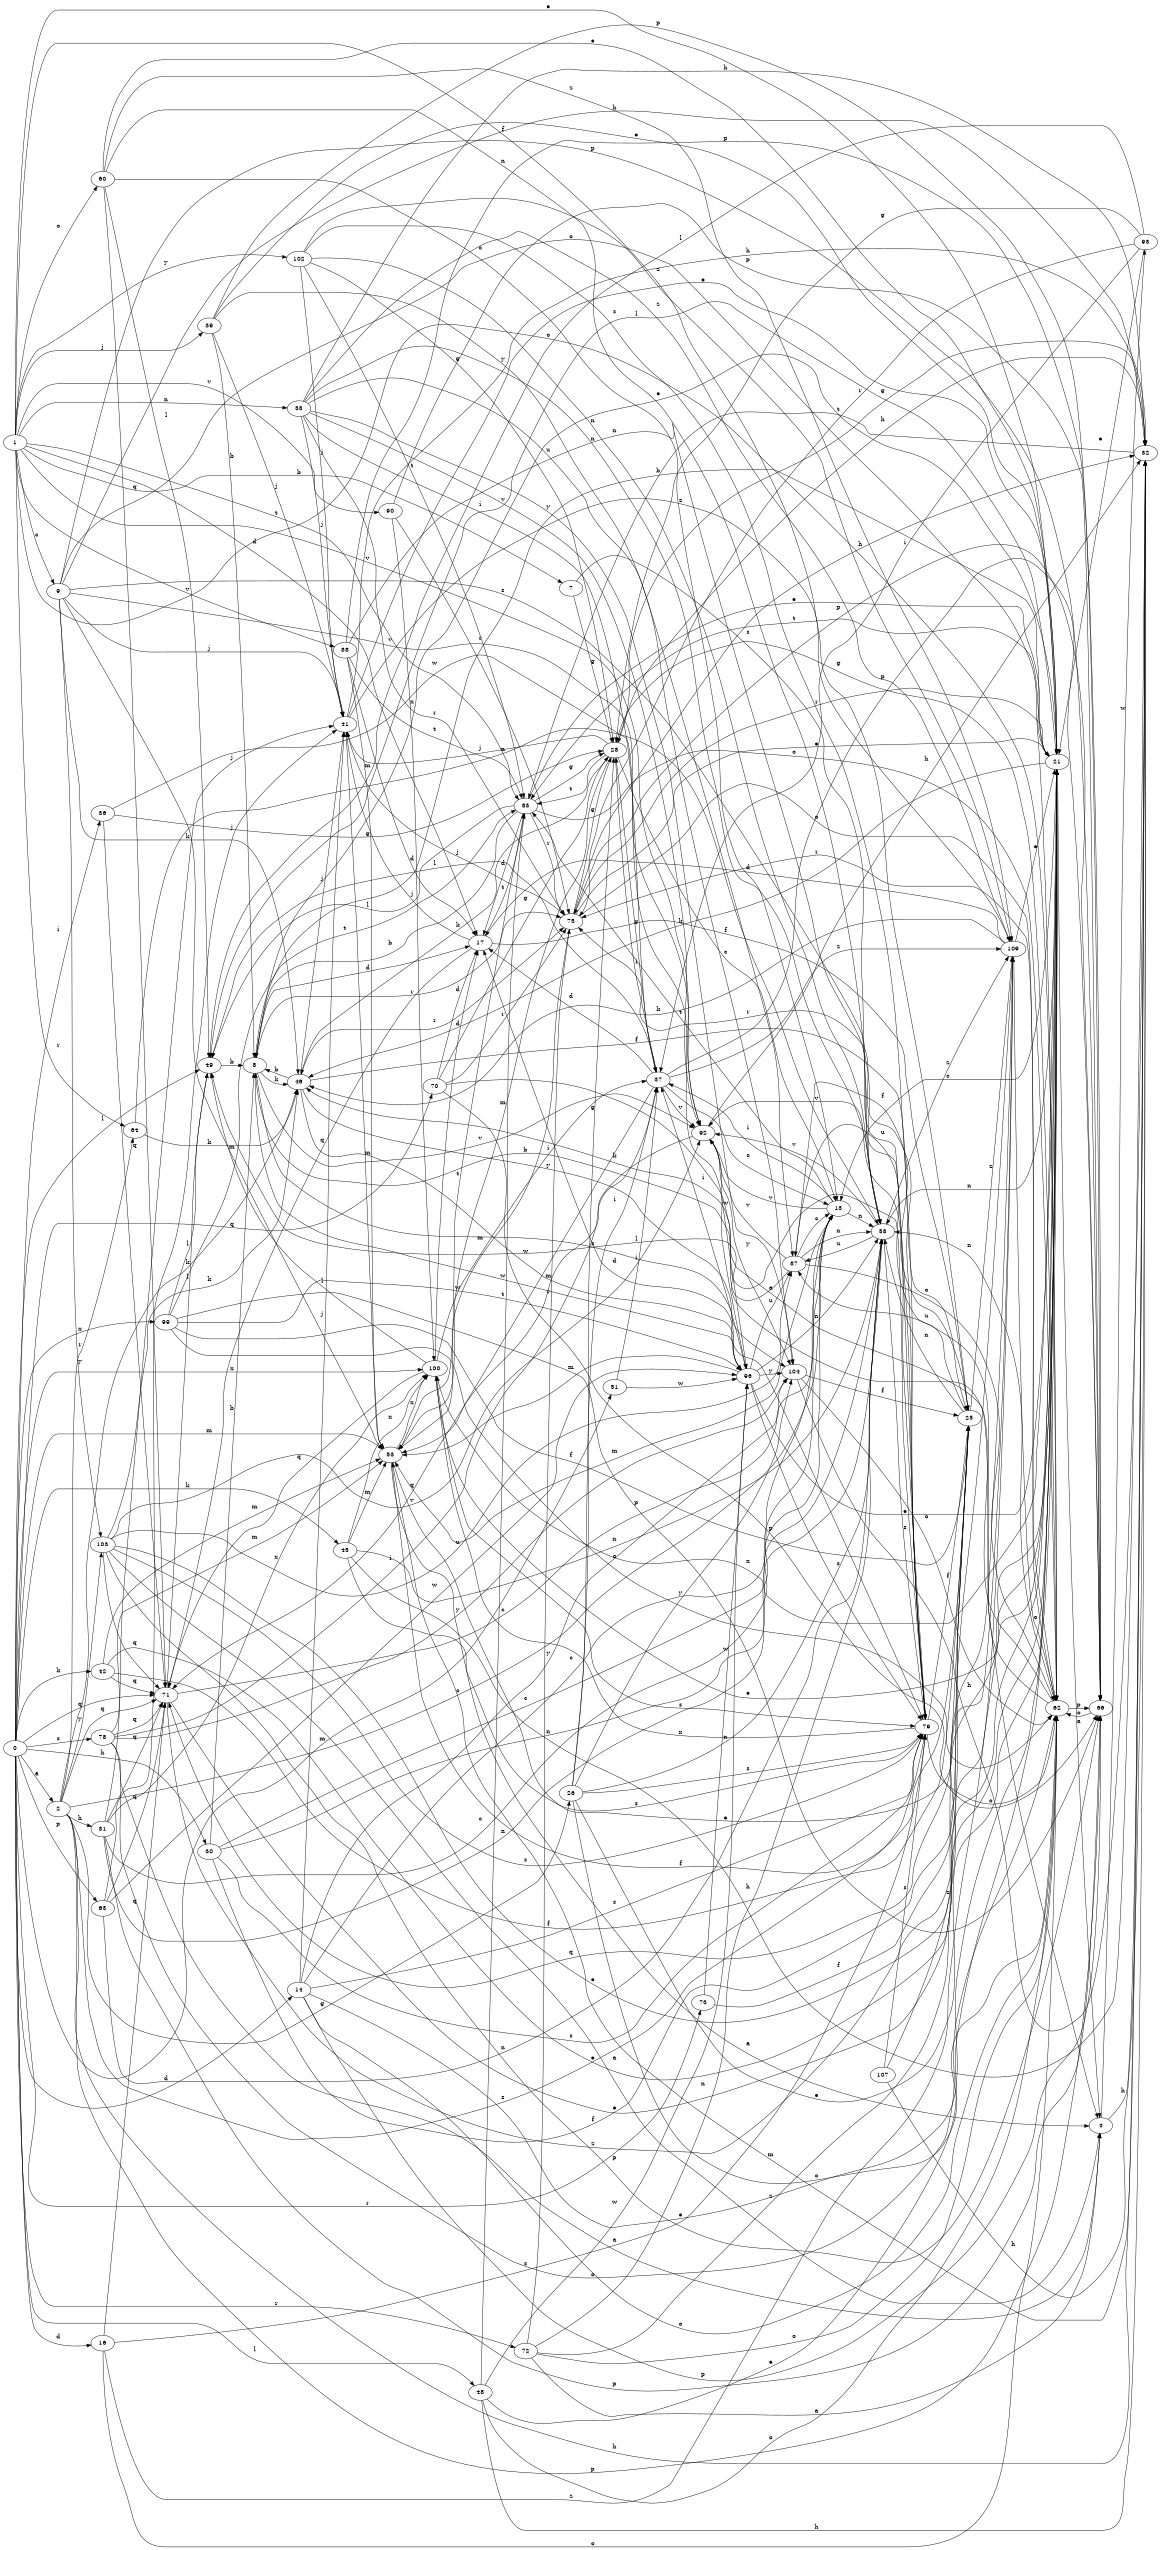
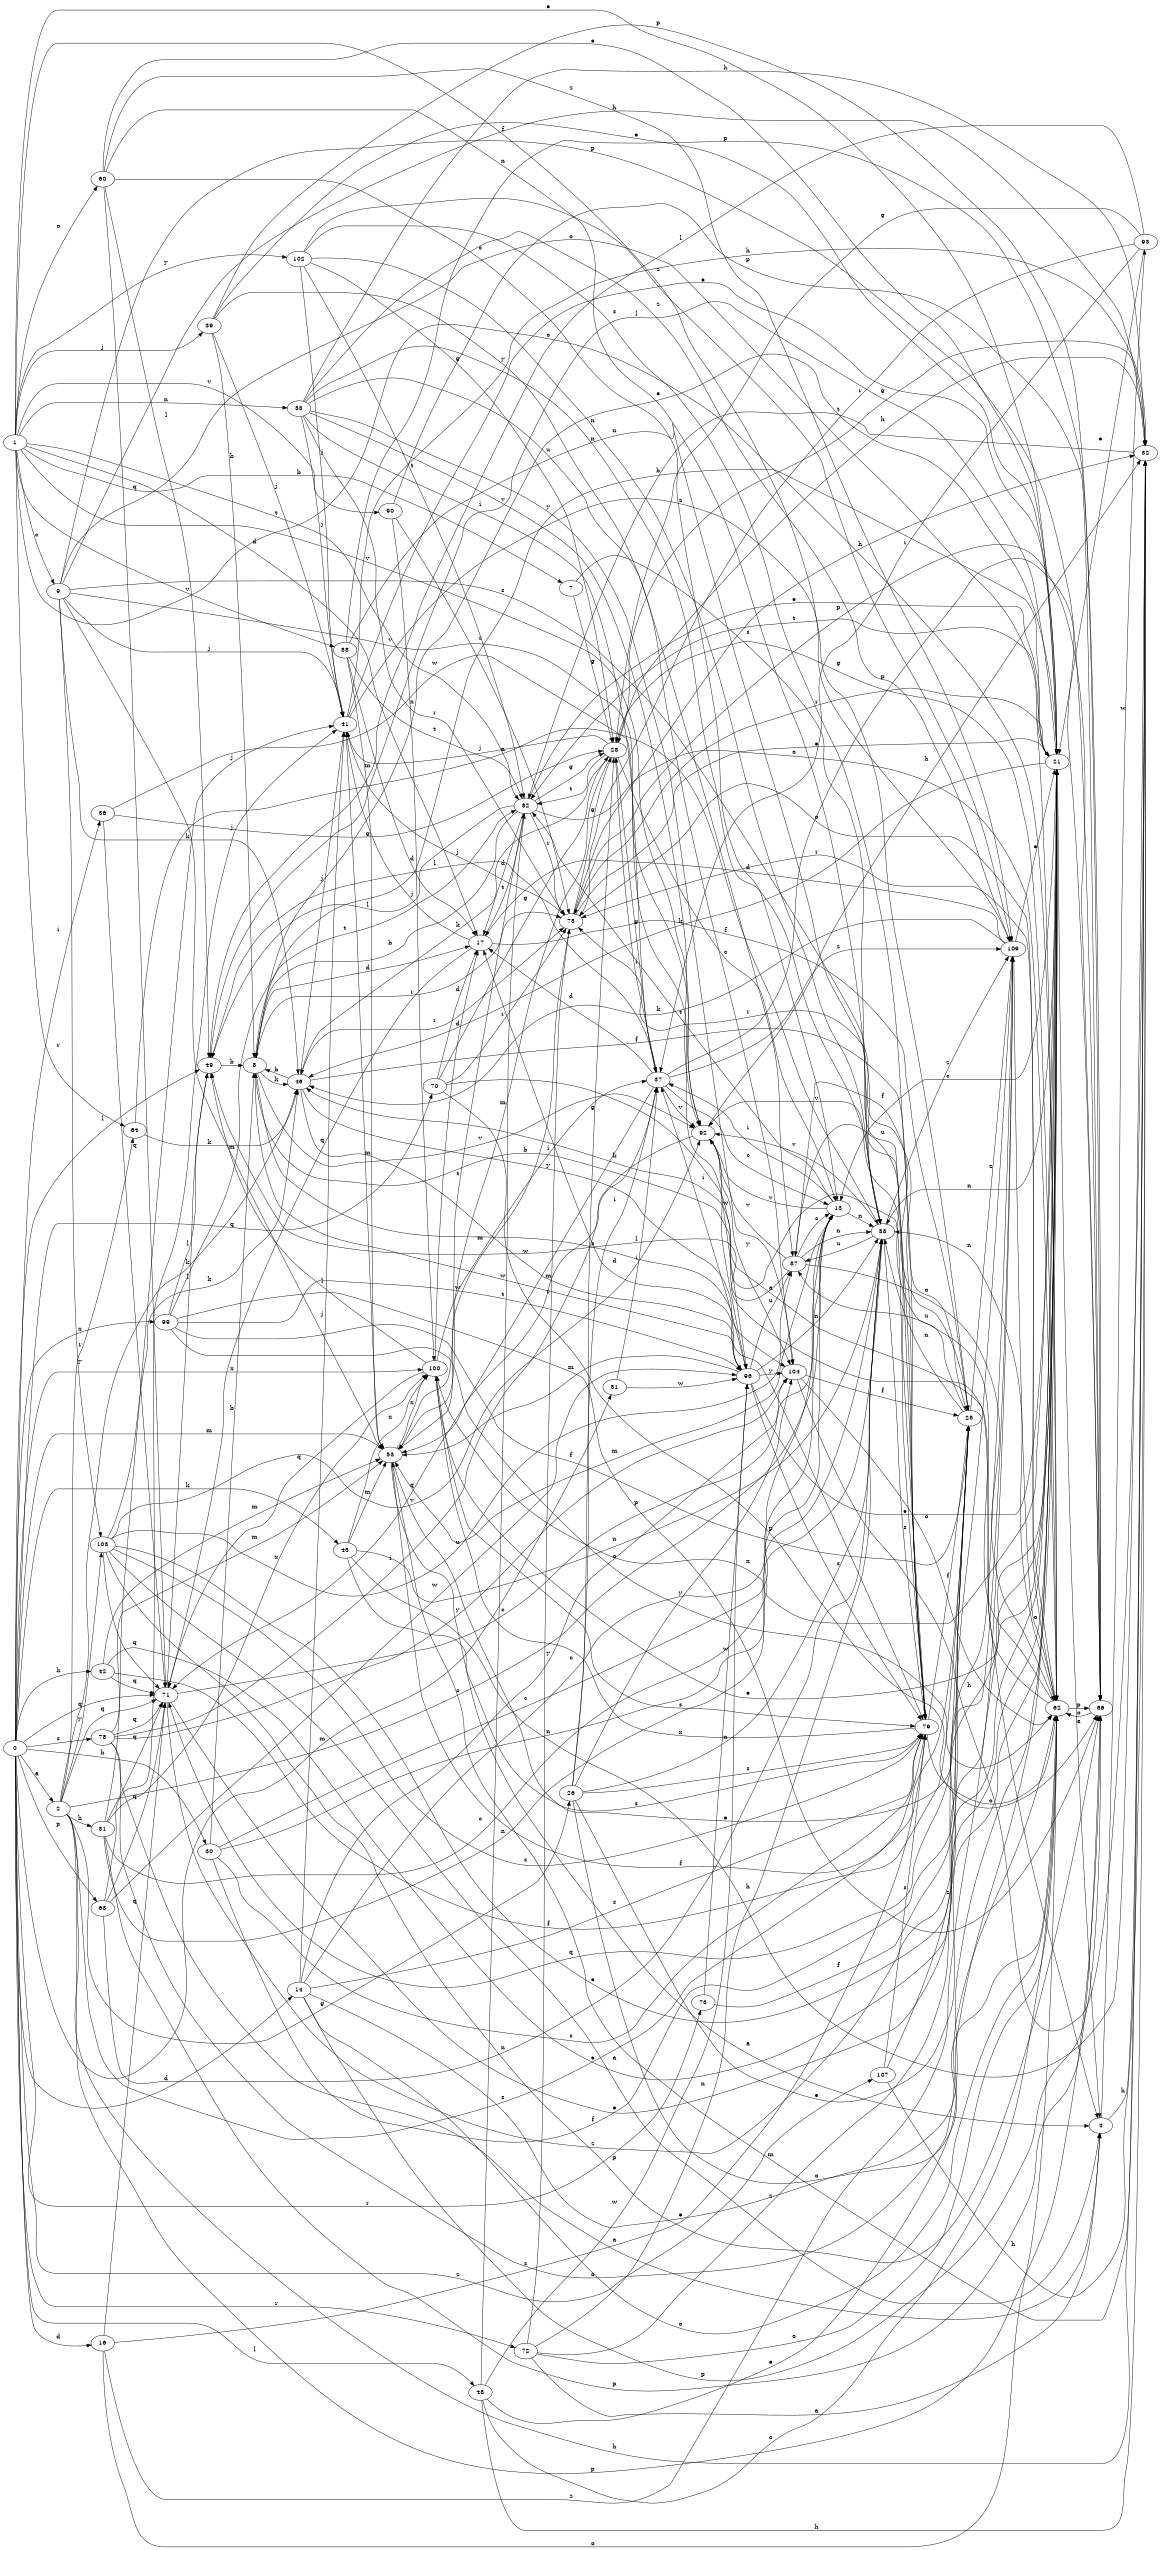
  strict digraph {
    rankdir=LR
    0
    2
    14
    16
    30
    36
    42
    45
    48
    49
    51
    53
    63
    70
    71
    72
    73
    78
    99
    100
    107
    n22 [label=64]
    13
    26
    31
    32
    46
    66
    79
    103
    21
    62
    41
    104
    109
    25
    8
    58
    28
    96
-   83
+   83 [label=82]
    37
    4
    17
    75
    1
    7
    9
    39
    55
    60
    88
    90
    92
    102
    87
    93
    0 -> 2 [label=a]
    0 -> 14 [label=d]
    0 -> 16 [label=d]
    0 -> 30 [label=h]
    0 -> 36 [label=i]
    0 -> 42 [label=k]
    0 -> 45 [label=k]
    0 -> 48 [label=l]
    0 -> 49 [label=l]
    0 -> 51 [label=m]
    0 -> 53 [label=m]
    0 -> 63 [label=p]
    0 -> 70 [label=q]
    0 -> 71 [label=q]
    0 -> 72 [label=r]
    0 -> 73 [label=r]
    0 -> 78 [label=s]
    0 -> 99 [label=x]
    0 -> 100 [label=x]
+   0 -> 107 [label=z]
    2 -> 71 [label=q]
    2 -> n22 [label=r]
    2 -> 13 [label=c]
    2 -> 26 [label=g]
    2 -> 31 [label=h]
    2 -> 32 [label=h]
    2 -> 46 [label=k]
    2 -> 66 [label=p]
    2 -> 79 [label=s]
    2 -> 103 [label=y]
    14 -> 13 [label=c]
    14 -> 66 [label=p]
    14 -> 79 [label=s]
    14 -> 21 [label=e]
    14 -> 62 [label=o]
    14 -> 41 [label=j]
    14 -> 104 [label=y]
    16 -> 71 [label=q]
    16 -> 79 [label=s]
    16 -> 62 [label=o]
    16 -> 109 [label=z]
    30 -> 13 [label=c]
    30 -> 79 [label=s]
    30 -> 25 [label=f]
    30 -> 8 [label=b]
    30 -> 58 [label=n]
    36 -> 71 [label=q]
    36 -> 28 [label=g]
    36 -> 96 [label=w]
    42 -> 53 [label=m]
    42 -> 71 [label=q]
    42 -> 21 [label=e]
    42 -> 25 [label=f]
    45 -> 53 [label=m]
    45 -> 100 [label=x]
    45 -> 32 [label=h]
    45 -> 79 [label=s]
    45 -> 58 [label=n]
    48 -> 32 [label=h]
    48 -> 21 [label=e]
    48 -> 62 [label=o]
    48 -> 96 [label=w]
    48 -> 83 [label=t]
    49 -> 8 [label=b]
    51 -> 96 [label=w]
    51 -> 37 [label=i]
    53 -> 100 [label=x]
    53 -> 21 [label=e]
    53 -> 25 [label=f]
    53 -> 83 [label=t]
    53 -> 4 [label=a]
    63 -> 71 [label=q]
    63 -> 41 [label=j]
    63 -> 58 [label=n]
    63 -> 96 [label=w]
    70 -> 66 [label=p]
    70 -> 28 [label=g]
    70 -> 4 [label=a]
    70 -> 17 [label=d]
    70 -> 75 [label=r]
    71 -> 49 [label=l]
    71 -> 13 [label=c]
    71 -> 21 [label=e]
    71 -> 109 [label=z]
    72 -> 62 [label=o]
    72 -> 109 [label=z]
    72 -> 58 [label=n]
    72 -> 4 [label=a]
    72 -> 75 [label=r]
    73 -> 25 [label=f]
    73 -> 96 [label=w]
    78 -> 53 [label=m]
    78 -> 71 [label=q]
    78 -> 62 [label=o]
    78 -> 104 [label=y]
    78 -> 37 [label=i]
    78 -> 4 [label=a]
    99 -> 49 [label=l]
    99 -> 66 [label=p]
    99 -> 62 [label=o]
    99 -> 25 [label=f]
    99 -> 96 [label=w]
    99 -> 83 [label=t]
    100 -> 49 [label=l]
    100 -> 71 [label=q]
    100 -> 79 [label=s]
    100 -> 21 [label=e]
    100 -> 37 [label=i]
    100 -> 17 [label=d]
    107 -> 32 [label=h]
    107 -> 79 [label=s]
    107 -> 109 [label=z]
    n22 -> 46 [label=k]
    n22 -> 58 [label=n]
    13 -> 53 [label=m]
    13 -> 58 [label=n]
    13 -> 83 [label=t]
    13 -> 37 [label=i]
    13 -> 92 [label=v]
    26 -> 79 [label=s]
    26 -> 21 [label=e]
    26 -> 62 [label=o]
    26 -> 104 [label=y]
    26 -> 58 [label=n]
    26 -> 28 [label=g]
    26 -> 37 [label=i]
    31 -> 71 [label=q]
    31 -> 100 [label=x]
    31 -> 13 [label=c]
    31 -> 66 [label=p]
    31 -> 41 [label=j]
    31 -> 58 [label=n]
    32 -> 53 [label=m]
    32 -> 28 [label=g]
    32 -> 83 [label=t]
    46 -> 41 [label=j]
    46 -> 104 [label=y]
    46 -> 25 [label=f]
    46 -> 8 [label=b]
    46 -> 96 [label=w]
    46 -> 75 [label=r]
    66 -> 62 [label=o]
    79 -> 100 [label=x]
    79 -> 46 [label=k]
    79 -> 62 [label=o]
    79 -> 25 [label=f]
    79 -> 75 [label=r]
    79 -> 92 [label=v]
    103 -> 71 [label=q]
    103 -> 46 [label=k]
    103 -> 66 [label=p]
    103 -> 79 [label=s]
    103 -> 21 [label=e]
    103 -> 4 [label=a]
    103 -> 92 [label=v]
    103 -> 87 [label=u]
    21 -> 49 [label=l]
    21 -> 100 [label=x]
    21 -> 13 [label=c]
    21 -> 46 [label=k]
    21 -> 8 [label=b]
    21 -> 58 [label=n]
    21 -> 83 [label=t]
    21 -> 4 [label=a]
    21 -> 75 [label=r]
    62 -> 49 [label=l]
    62 -> 66 [label=p]
    62 -> 58 [label=n]
    62 -> 28 [label=g]
    62 -> 75 [label=r]
    62 -> 87 [label=u]
    41 -> 53 [label=m]
    41 -> 32 [label=h]
    41 -> 21 [label=e]
    41 -> 109 [label=z]
    104 -> 32 [label=h]
    104 -> 62 [label=o]
    104 -> 25 [label=f]
    109 -> 46 [label=k]
    109 -> 21 [label=e]
    109 -> 62 [label=o]
    109 -> 17 [label=d]
    25 -> 71 [label=q]
    25 -> 109 [label=z]
    25 -> 58 [label=n]
    25 -> 87 [label=u]
    8 -> 46 [label=k]
    8 -> 79 [label=s]
    8 -> 21 [label=e]
    8 -> 96 [label=w]
    8 -> 17 [label=d]
    8 -> 75 [label=r]
    8 -> 92 [label=v]
    58 -> 79 [label=s]
    58 -> 109 [label=z]
    58 -> 92 [label=v]
    58 -> 87 [label=u]
    28 -> 53 [label=m]
    28 -> 13 [label=c]
    28 -> 32 [label=h]
    28 -> 46 [label=k]
    28 -> 41 [label=j]
    28 -> 83 [label=t]
    28 -> 37 [label=i]
    96 -> 53 [label=m]
    96 -> 79 [label=s]
    96 -> 21 [label=e]
    96 -> 104 [label=y]
    96 -> 58 [label=n]
    96 -> 37 [label=i]
    96 -> 17 [label=d]
    96 -> 87 [label=u]
    83 -> 49 [label=l]
    83 -> 21 [label=e]
    83 -> 62 [label=o]
    83 -> 8 [label=b]
    83 -> 28 [label=g]
    83 -> 17 [label=d]
    83 -> 75 [label=r]
    37 -> 49 [label=l]
    37 -> 71 [label=q]
    37 -> 13 [label=c]
    37 -> 66 [label=p]
    37 -> 109 [label=z]
    37 -> 28 [label=g]
    37 -> 17 [label=d]
    37 -> 92 [label=v]
    4 -> 32 [label=h]
    4 -> 93 [label=w]
    17 -> 71 [label=q]
    17 -> 41 [label=j]
    17 -> 25 [label=f]
    17 -> 83 [label=t]
    75 -> 53 [label=m]
    75 -> 32 [label=h]
    75 -> 66 [label=p]
    75 -> 21 [label=e]
    75 -> 62 [label=o]
    75 -> 41 [label=j]
    75 -> 28 [label=g]
    1 -> n22 [label=r]
    1 -> 21 [label=e]
    1 -> 62 [label=o]
    1 -> 25 [label=f]
    1 -> 83 [label=t]
    1 -> 17 [label=d]
    1 -> 7 [label=b]
    1 -> 9 [label=c]
    1 -> 39 [label=j]
    1 -> 55 [label=n]
    1 -> 60 [label=o]
    1 -> 88 [label=v]
    1 -> 90 [label=v]
    1 -> 92 [label=v]
    1 -> 102 [label=y]
    7 -> 79 [label=s]
    7 -> 28 [label=g]
    9 -> 53 [label=m]
    9 -> 32 [label=h]
    9 -> 46 [label=k]
    9 -> 66 [label=p]
    9 -> 79 [label=s]
    9 -> 103 [label=y]
    9 -> 62 [label=o]
    9 -> 41 [label=j]
    9 -> 92 [label=v]
    39 -> 66 [label=p]
    39 -> 21 [label=e]
    39 -> 41 [label=j]
    39 -> 104 [label=y]
    39 -> 8 [label=b]
    55 -> 32 [label=h]
    55 -> 41 [label=j]
    55 -> 104 [label=y]
    55 -> 109 [label=z]
    55 -> 58 [label=n]
    55 -> 37 [label=i]
    55 -> 75 [label=r]
    55 -> 92 [label=v]
    55 -> 87 [label=u]
    60 -> 49 [label=l]
    60 -> 71 [label=q]
    60 -> 13 [label=c]
    60 -> 21 [label=e]
    60 -> 109 [label=z]
    60 -> 58 [label=n]
    88 -> 53 [label=m]
    88 -> 66 [label=p]
    88 -> 58 [label=n]
    88 -> 83 [label=t]
    88 -> 17 [label=d]
    90 -> 100 [label=x]
    90 -> 66 [label=p]
    90 -> 75 [label=r]
    92 -> 53 [label=m]
    92 -> 32 [label=h]
    92 -> 104 [label=y]
    92 -> 96 [label=w]
    102 -> 79 [label=s]
    102 -> 41 [label=j]
    102 -> 109 [label=z]
    102 -> 58 [label=n]
    102 -> 28 [label=g]
    102 -> 83 [label=t]
    87 -> 13 [label=c]
    87 -> 62 [label=o]
    87 -> 25 [label=f]
    87 -> 8 [label=b]
    87 -> 58 [label=n]
    87 -> 92 [label=v]
    93 -> 49 [label=l]
    93 -> 21 [label=e]
    93 -> 28 [label=g]
    93 -> 37 [label=i]
    93 -> 75 [label=r]
  }
